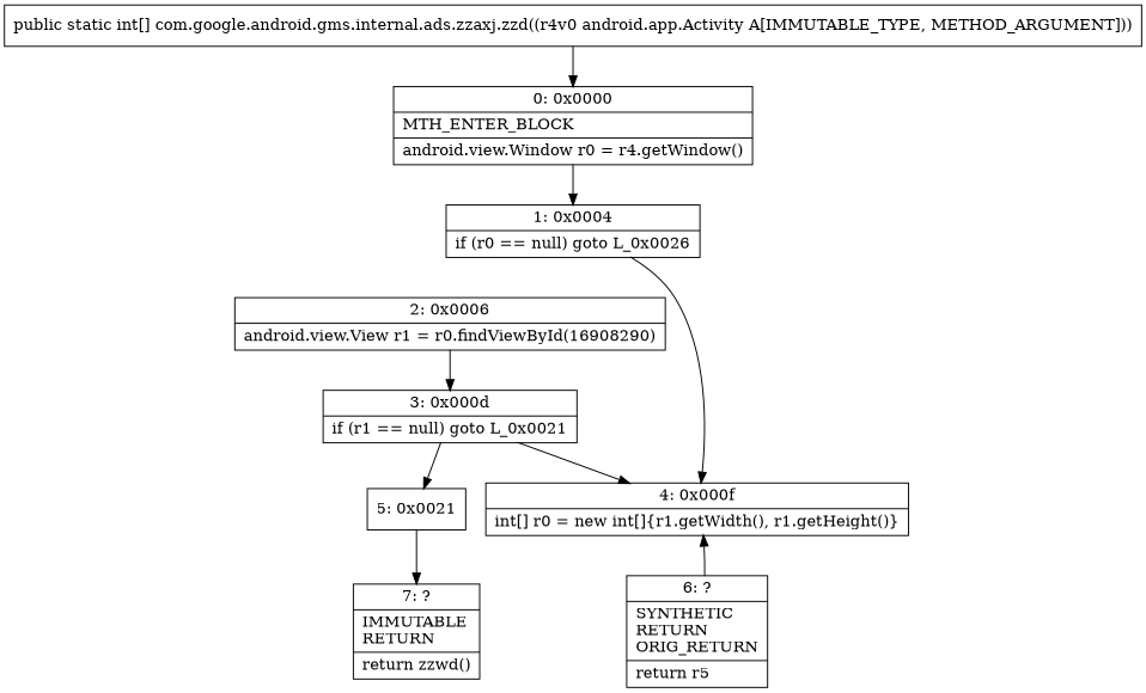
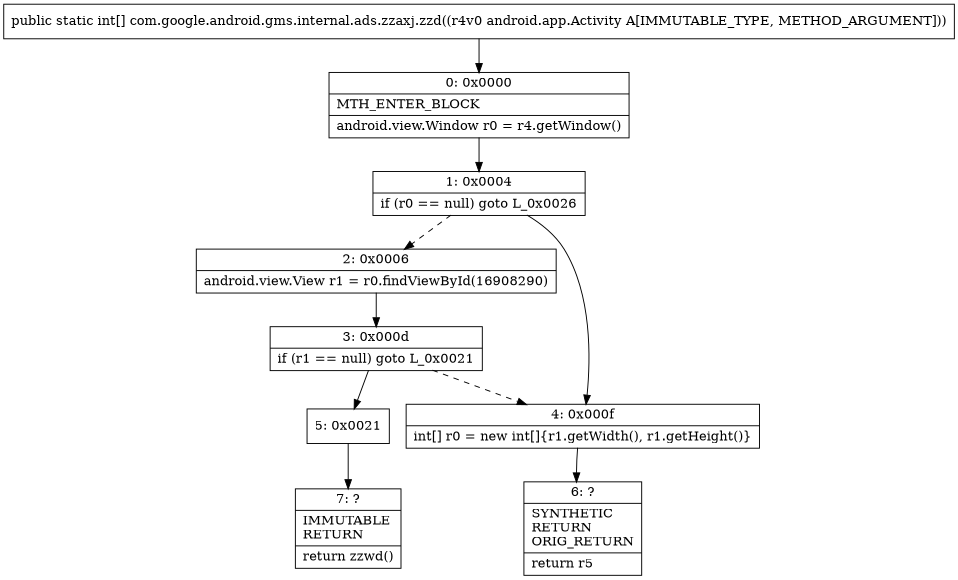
  digraph {
    node [shape=record]
    n1 [label="{0\:\ 0x0000|MTH_ENTER_BLOCK\l|android.view.Window r0 = r4.getWindow()\l}"]
    n2 [label="{1\:\ 0x0004|if (r0 == null) goto L_0x0026\l}"]
    n3 [label="{2\:\ 0x0006|android.view.View r1 = r0.findViewById(16908290)\l}"]
    n4 [label="{4\:\ 0x000f|int[] r0 = new int[]\{r1.getWidth(), r1.getHeight()\}\l}"]
    n5 [label="{3\:\ 0x000d|if (r1 == null) goto L_0x0021\l}"]
    n6 [label="{5\:\ 0x0021}"]
    n7 [label="{7\:\ ?|IMMUTABLE\lRETURN\l|return zzwd()\l}"]
    n8 [label="{6\:\ ?|SYNTHETIC\lRETURN\lORIG_RETURN\l|return r5\l}"]
    n9 [label="{public static int[] com.google.android.gms.internal.ads.zzaxj.zzd((r4v0 android.app.Activity A[IMMUTABLE_TYPE, METHOD_ARGUMENT])) }"]
    n1 -> n2
+   n2 -> n3 [style=dashed]
    n2 -> n4
    n3 -> n5
-   n8 -> n4
-   n5 -> n4 [style=solid]
+   n4 -> n8
+   n5 -> n4 [style=dashed]
    n5 -> n6
    n6 -> n7
    n9 -> n1
  }
